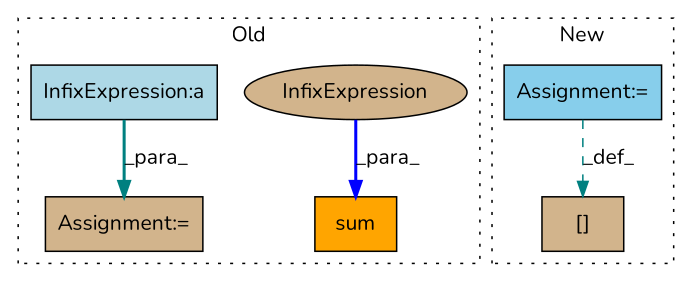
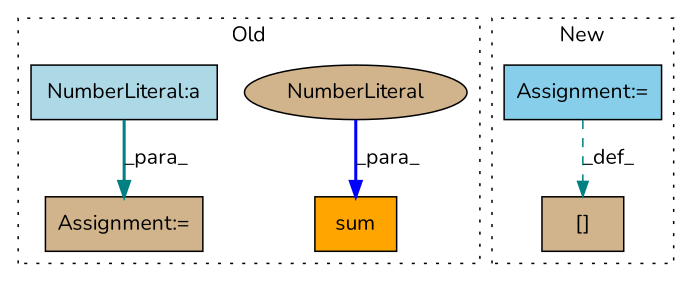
  digraph {
    fontname=Nunito
    node [a=7 fillcolor=tan fontname=Nunito l=1 shape=box style=filled]
    edge [color=teal fontname=Nunito style=bold]
    n1 [a=32 fillcolor=orange l="4,1" label=sum s="5193,5198"]
    n2 [label="Assignment:=" s=5140]
-   n3 [a=34 label=InfixExpression s=5197 shape=ellipse]
-   n4 [a=27 fillcolor=lightblue l=3 label="InfixExpression:a" s=5199]
+   n3 [a=34 label=NumberLiteral s=5197 shape=ellipse]
+   n4 [a=27 fillcolor=lightblue l=3 label="NumberLiteral:a" s=5199]
    n5 [a=2 l="18,1" label="[]" s="5444,5476"]
    n6 [fillcolor=skyblue label="Assignment:=" s=5364]
    subgraph cluster_1 {
      label=Old
      style=dotted
      n1
      n2
      n3
      n4
    }
    subgraph cluster_2 {
      label=New
      style=dotted
      n5
      n6
    }
    n3 -> n1 [color=blue label=_para_]
    n4 -> n2 [label=_para_]
    n6 -> n5 [label=_def_ style=dashed]
  }
